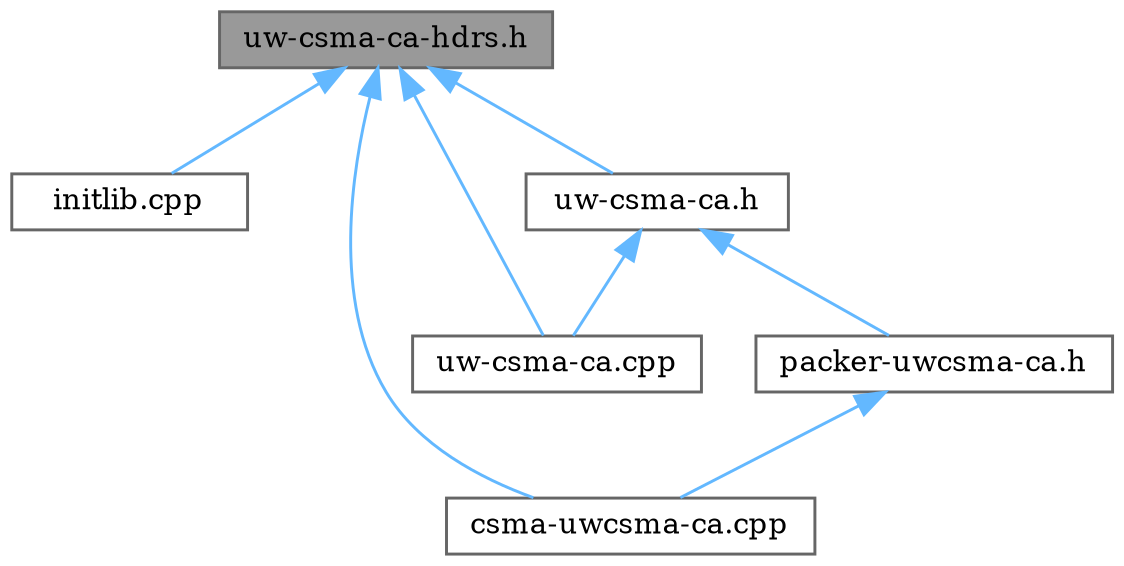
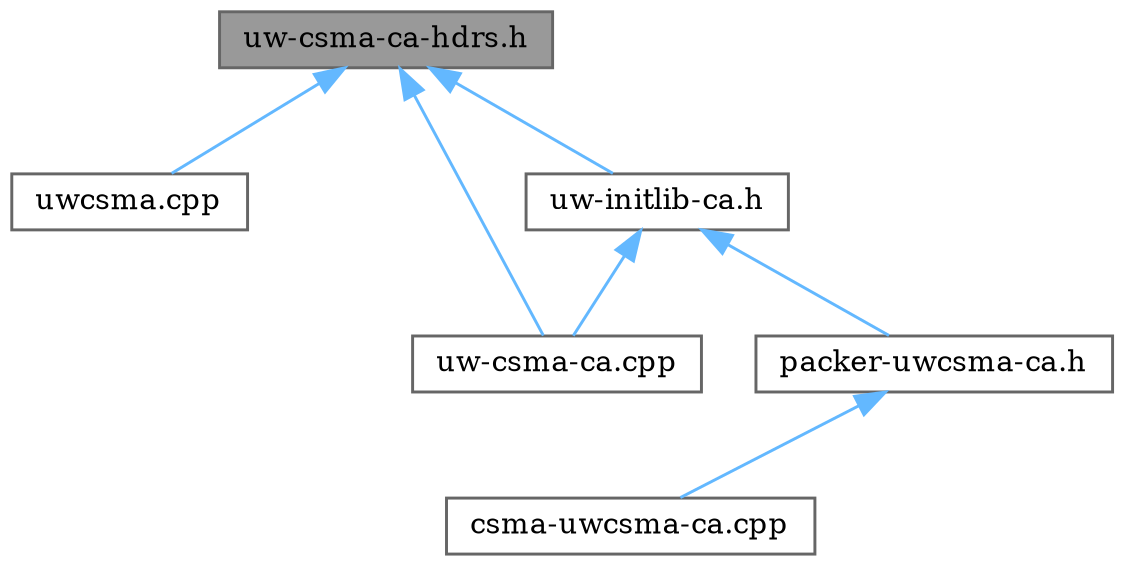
  digraph {
    fontname="DejaVu Serif"
    node [color=grey40 fillcolor=white fontname="DejaVu Serif" fontsize=10 shape=box style=filled]
    edge [color=steelblue1 dir=back fontname="DejaVu Serif" fontsize=10 labelfontname=Helvetica labelfontsize=10 style=solid]
    n1 [color=gray40 fillcolor=grey60 fontcolor=black height=0.2 label="uw-csma-ca-hdrs.h" width=0.4]
-   n2 [height=0.2 label="initlib.cpp" width=0.4]
+   n2 [height=0.2 label="uwcsma.cpp" width=0.4]
    n3 [height=0.2 label="csma-uwcsma-ca.cpp" width=0.4]
    n4 [height=0.2 label="uw-csma-ca.cpp" width=0.4]
-   n5 [height=0.2 label="uw-csma-ca.h" width=0.4]
+   n5 [height=0.2 label="uw-initlib-ca.h" width=0.4]
    n6 [height=0.2 label="packer-uwcsma-ca.h" width=0.4]
    n1 -> n2
-   n1 -> n3
    n1 -> n4
    n1 -> n5
    n5 -> n4
    n5 -> n6
    n6 -> n3
  }
